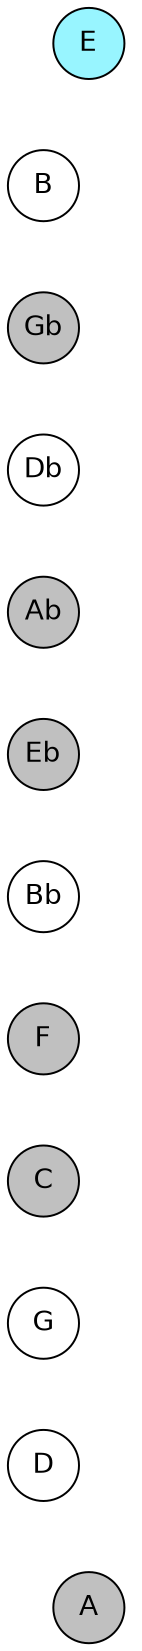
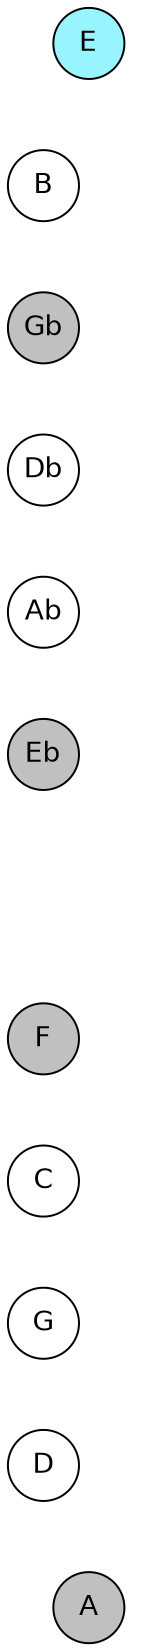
  graph {
    mindist=.1
    node [fillcolor=white fontname=Helvetica margin=0 shape=circle style=filled]
    edge [style=invis]
    E [fillcolor=cadetblue1]
    B
    Gb [fillcolor=gray]
    Db
-   Ab [fillcolor=gray]
+   Ab
    Eb [fillcolor=gray]
-   Bb
    F [fillcolor=gray]
-   C [fillcolor=gray]
+   C
    G
    D
    A [fillcolor=gray]
    subgraph sub_1 {
      E
      B
      Gb
      Db
      Ab
      Eb
-     Bb
      F
      C
      G
      D
      A
    }
    E -- B
    B -- Gb
    Gb -- Db
    Db -- Ab
    Ab -- Eb
-   Eb -- Bb
-   Bb -- F
    F -- C
    C -- G
    G -- D
    D -- A
    A -- E
  }
